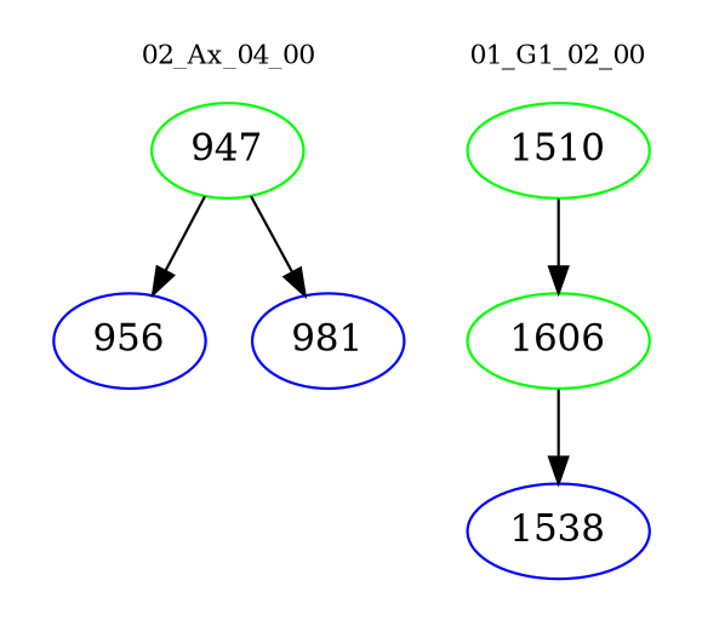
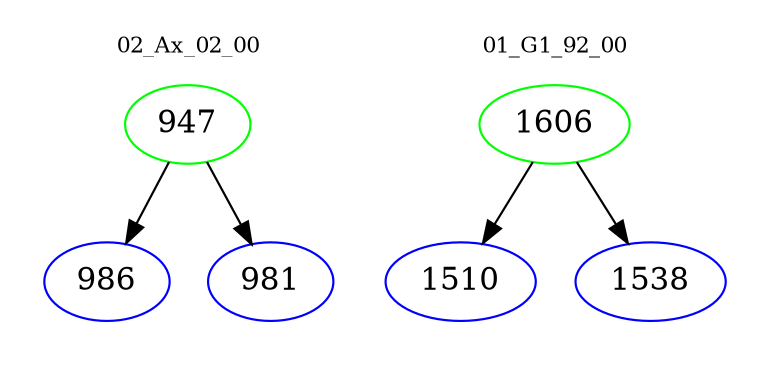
  digraph {
    node [color=blue]
    edge [color=black]
-   n1 [label=956]
+   n1 [label=986]
    n2 [color=green label=947]
    n3 [label=981]
-   n4 [color=green label=1510]
+   n4 [label=1510]
    n5 [color=green label=1606]
    n6 [label=1538]
    subgraph cluster_1 {
      color=white
      fontsize=10
-     label="02_Ax_04_00"
+     label="02_Ax_02_00"
      n1
      n2
      n3
    }
    subgraph cluster_2 {
      color=white
      fontsize=10
-     label="01_G1_02_00"
+     label="01_G1_92_00"
      n4
      n5
      n6
    }
    n2 -> n1
    n2 -> n3
-   n4 -> n5
+   n5 -> n4
    n5 -> n6
  }
